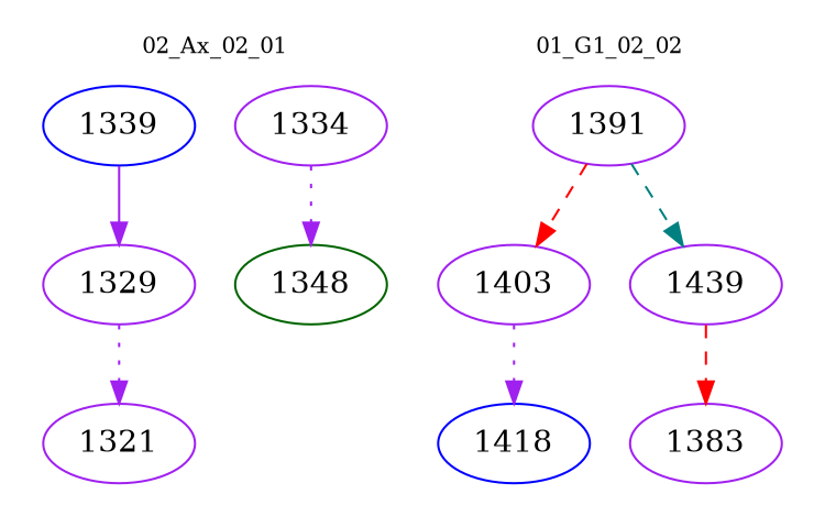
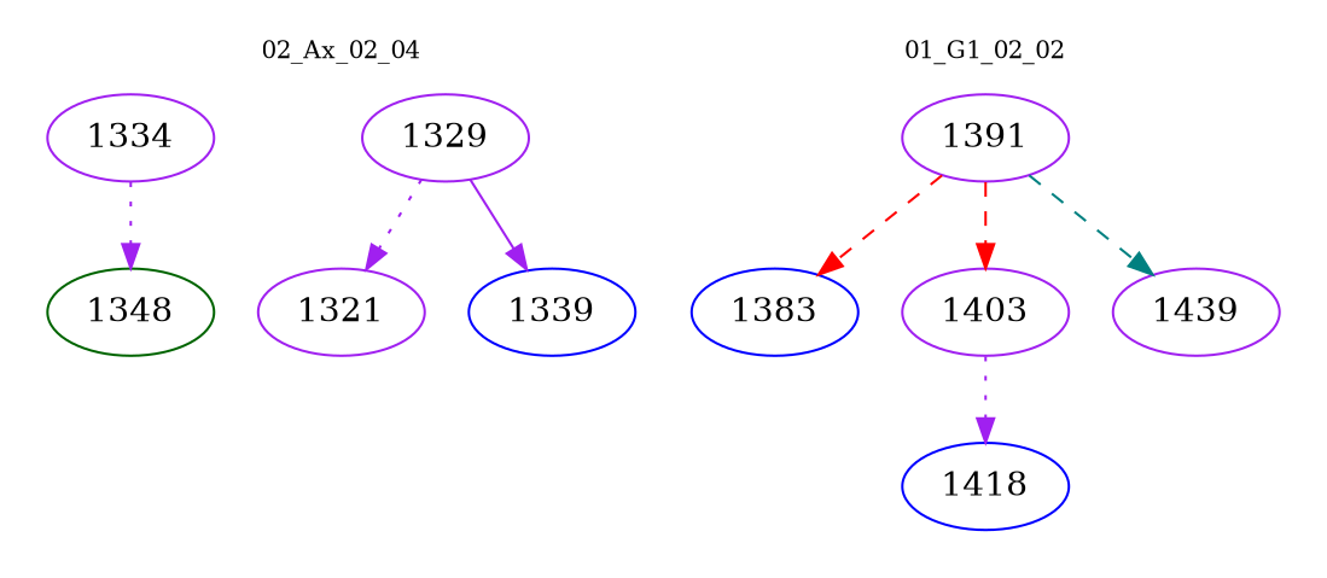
  digraph {
    node [color=purple]
    edge [color=purple style=dotted]
    n1 [label=1329]
    n2 [label=1321]
    n3 [label=1334]
    n4 [color=blue label=1339]
    n5 [color=darkgreen label=1348]
    n6 [label=1391]
-   n7 [label=1383]
+   n7 [color=blue label=1383]
    n8 [label=1403]
    n9 [label=1439]
    n10 [color=blue label=1418]
    subgraph cluster_1 {
      color=white
      fontsize=10
-     label="02_Ax_02_01"
+     label="02_Ax_02_04"
      n1
      n2
      n3
      n4
      n5
    }
    subgraph cluster_2 {
      color=white
      fontsize=10
      label="01_G1_02_02"
      n6
      n7
      n8
      n9
      n10
    }
    n1 -> n2
-   n4 -> n1 [style=solid]
+   n1 -> n4 [style=solid]
    n3 -> n5
-   n9 -> n7 [color=red style=dashed]
+   n6 -> n7 [color=red style=dashed]
    n6 -> n8 [color=red style=dashed]
    n6 -> n9 [color=teal style=dashed]
    n8 -> n10
  }
